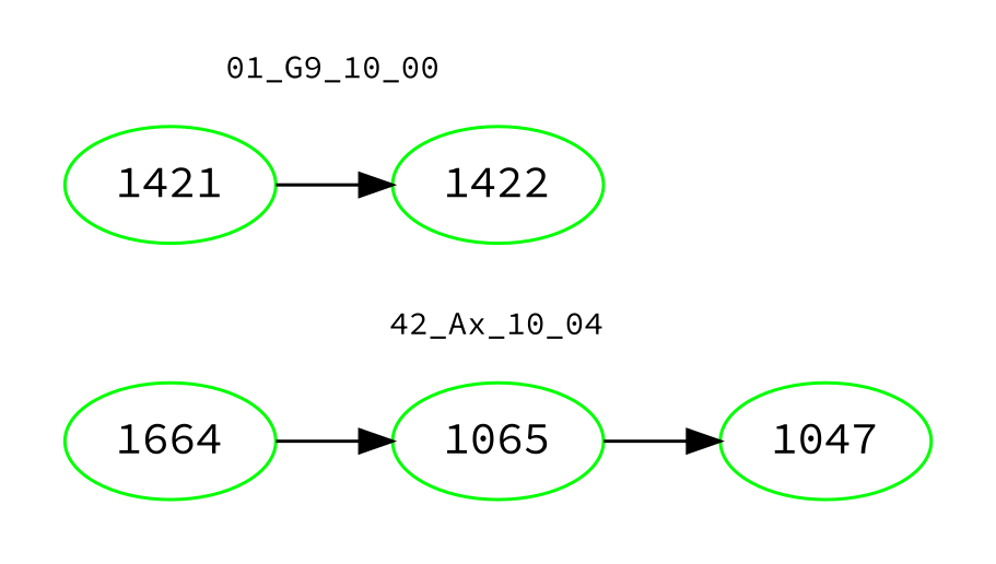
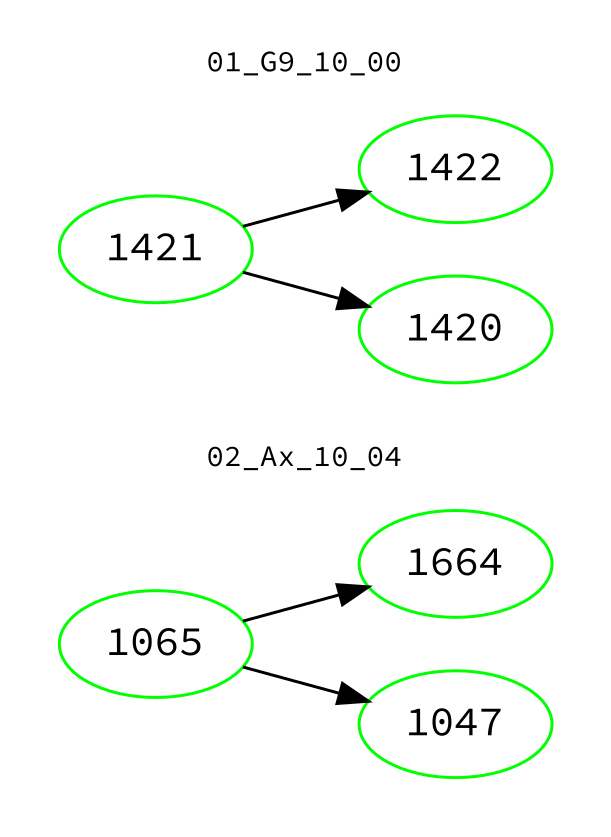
  digraph {
    fontname="Source Code Pro"
    rankdir=LR
    node [color=green fontname="Source Code Pro"]
    edge [color=black fontname="Source Code Pro"]
    n1 [label=1065]
    n2 [label=1047]
    n3 [label=1664]
    n4 [label=1421]
+   n5 [label=1420]
    n6 [label=1422]
    subgraph cluster_1 {
      color=white
      fontsize=10
-     label="42_Ax_10_04"
+     label="02_Ax_10_04"
      n1
      n2
      n3
    }
    subgraph cluster_2 {
      color=white
      fontsize=10
      label="01_G9_10_00"
      n4
+     n5
      n6
    }
    n1 -> n2
-   n3 -> n1
+   n1 -> n3
+   n4 -> n5
    n4 -> n6
  }
